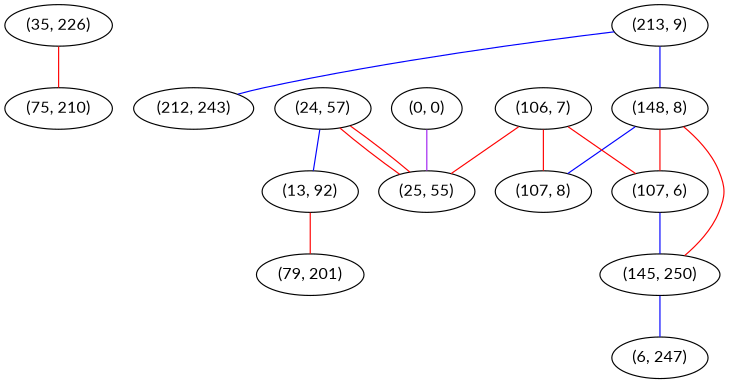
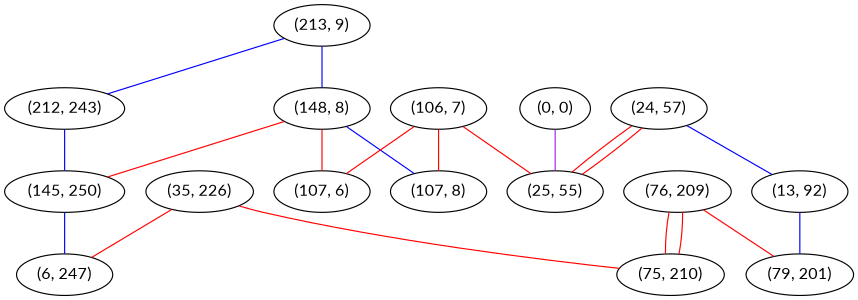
  graph {
    fontname=Lato
    node [fontname=Lato]
    edge [color=red fontname=Lato weight=1]
    "(35, 226)"
    "(6, 247)"
    "(75, 210)"
    "(0, 0)"
    "(25, 55)"
    "(213, 9)"
    "(148, 8)"
    "(212, 243)"
    "(107, 8)"
    "(107, 6)"
    "(145, 250)"
    "(106, 7)"
    "(24, 57)"
    "(13, 92)"
    "(79, 201)"
+   "(76, 209)"
+   "(35, 226)" -- "(6, 247)"
    "(35, 226)" -- "(75, 210)"
    "(0, 0)" -- "(25, 55)" [color=purple weight=4]
    "(213, 9)" -- "(148, 8)" [color=blue weight=3]
    "(213, 9)" -- "(212, 243)" [color=blue]
    "(148, 8)" -- "(107, 8)" [color=blue weight=3]
    "(148, 8)" -- "(107, 6)" [weight=3]
    "(148, 8)" -- "(145, 250)"
-   "(107, 6)" -- "(145, 250)" [color=blue weight=3]
+   "(212, 243)" -- "(145, 250)" [color=blue weight=3]
    "(145, 250)" -- "(6, 247)" [color=blue weight=3]
    "(106, 7)" -- "(25, 55)"
    "(106, 7)" -- "(107, 8)"
    "(106, 7)" -- "(107, 6)"
    "(24, 57)" -- "(25, 55)"
    "(24, 57)" -- "(25, 55)"
    "(24, 57)" -- "(13, 92)" [color=blue]
-   "(13, 92)" -- "(79, 201)"
+   "(13, 92)" -- "(79, 201)" [color=blue]
+   "(76, 209)" -- "(75, 210)"
+   "(76, 209)" -- "(75, 210)"
+   "(76, 209)" -- "(79, 201)"
  }
